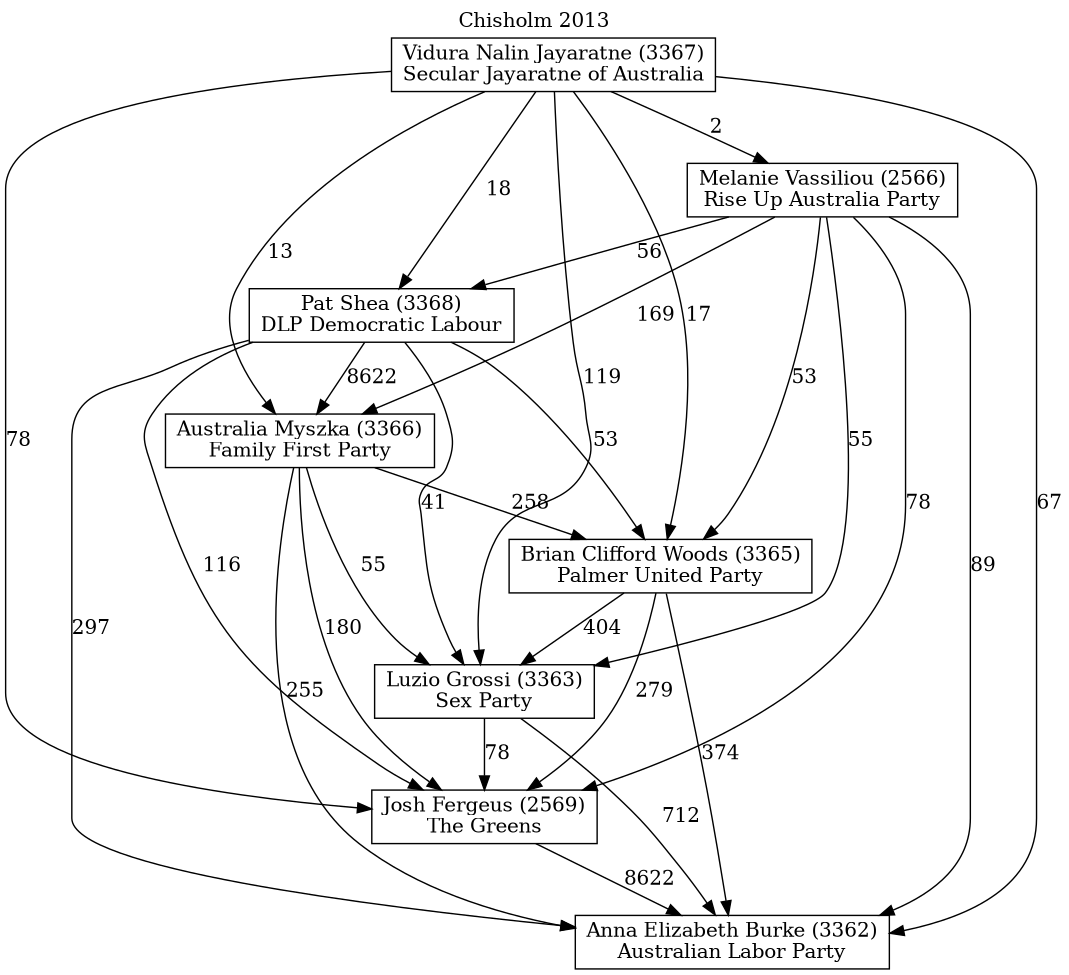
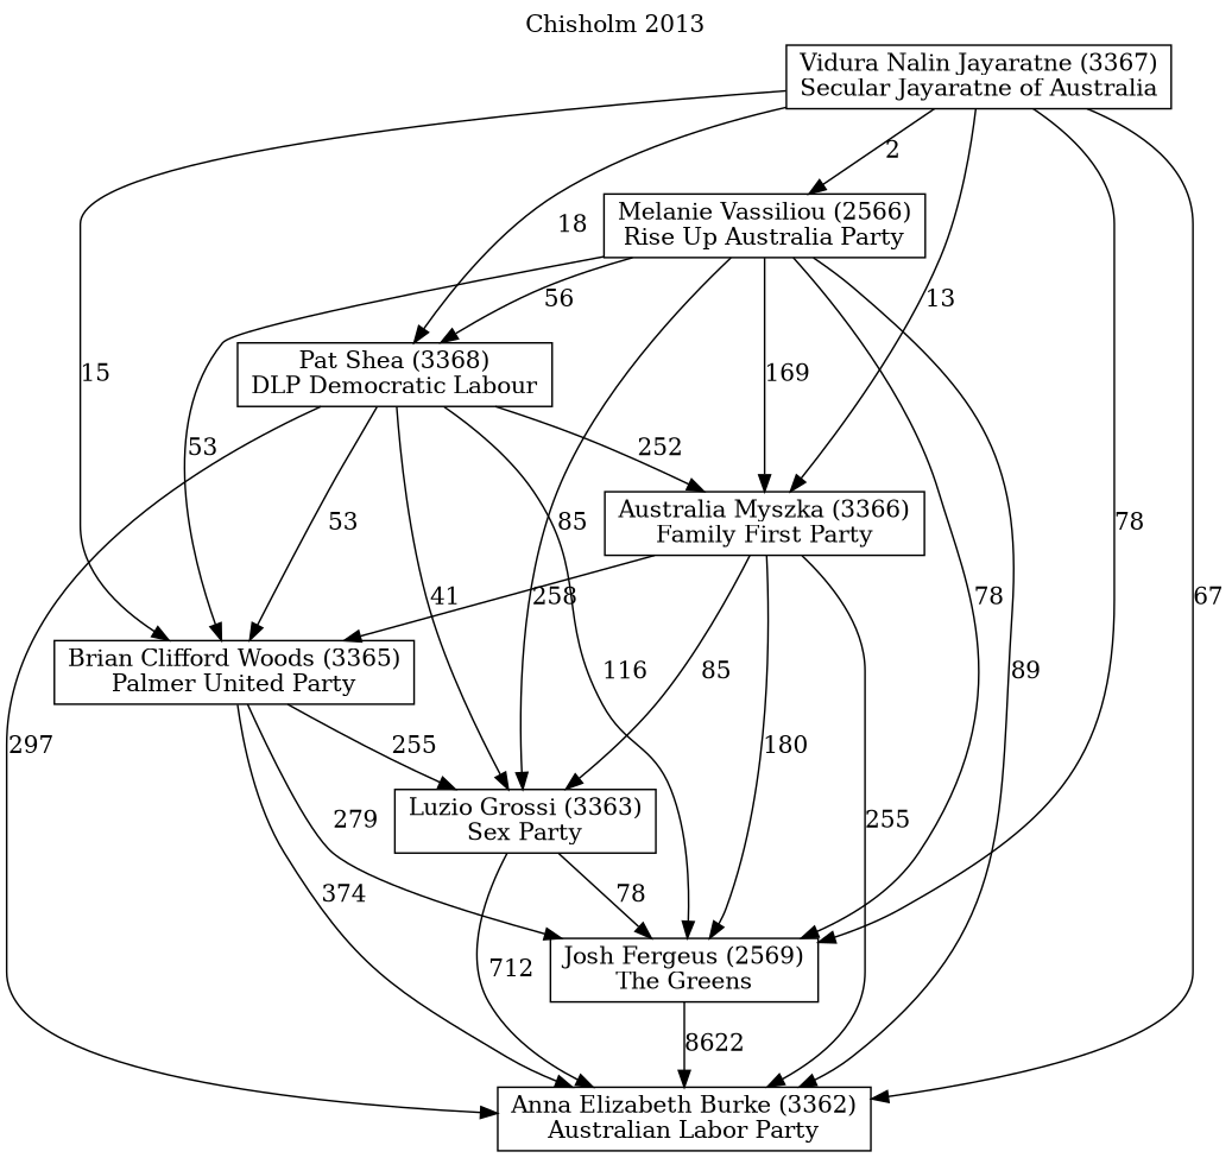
  digraph {
    label="Chisholm 2013"
    labelloc=t
    mclimit=10
    node [shape=box]
    n1 [label="Anna Elizabeth Burke (3362)\nAustralian Labor Party"]
    n2 [label="Brian Clifford Woods (3365)\nPalmer United Party"]
    n3 [label="Josh Fergeus (2569)\nThe Greens"]
    n4 [label="Luzio Grossi (3363)\nSex Party"]
    n5 [label="Australia Myszka (3366)\nFamily First Party"]
    n6 [label="Melanie Vassiliou (2566)\nRise Up Australia Party"]
    n7 [label="Pat Shea (3368)\nDLP Democratic Labour"]
    n8 [label="Vidura Nalin Jayaratne (3367)\nSecular Jayaratne of Australia"]
    n2 -> n1 [label=374]
    n2 -> n3 [label=279]
-   n2 -> n4 [label=404]
+   n2 -> n4 [label=255]
    n3 -> n1 [label=8622]
    n4 -> n1 [label=712]
    n4 -> n3 [label=78]
    n5 -> n1 [label=255]
    n5 -> n2 [label=258]
    n5 -> n3 [label=180]
-   n5 -> n4 [label=55]
+   n5 -> n4 [label=85]
    n6 -> n1 [label=89]
    n6 -> n2 [label=53]
    n6 -> n3 [label=78]
-   n6 -> n4 [label=55]
+   n6 -> n4 [label=85]
    n6 -> n5 [label=169]
    n6 -> n7 [label=56]
    n7 -> n1 [label=297]
    n7 -> n2 [label=53]
    n7 -> n3 [label=116]
    n7 -> n4 [label=41]
-   n7 -> n5 [label=8622]
+   n7 -> n5 [label=252]
    n8 -> n1 [label=67]
-   n8 -> n2 [label=17]
+   n8 -> n2 [label=15]
    n8 -> n3 [label=78]
-   n8 -> n4 [label=119]
    n8 -> n5 [label=13]
    n8 -> n6 [label=2]
    n8 -> n7 [label=18]
  }
